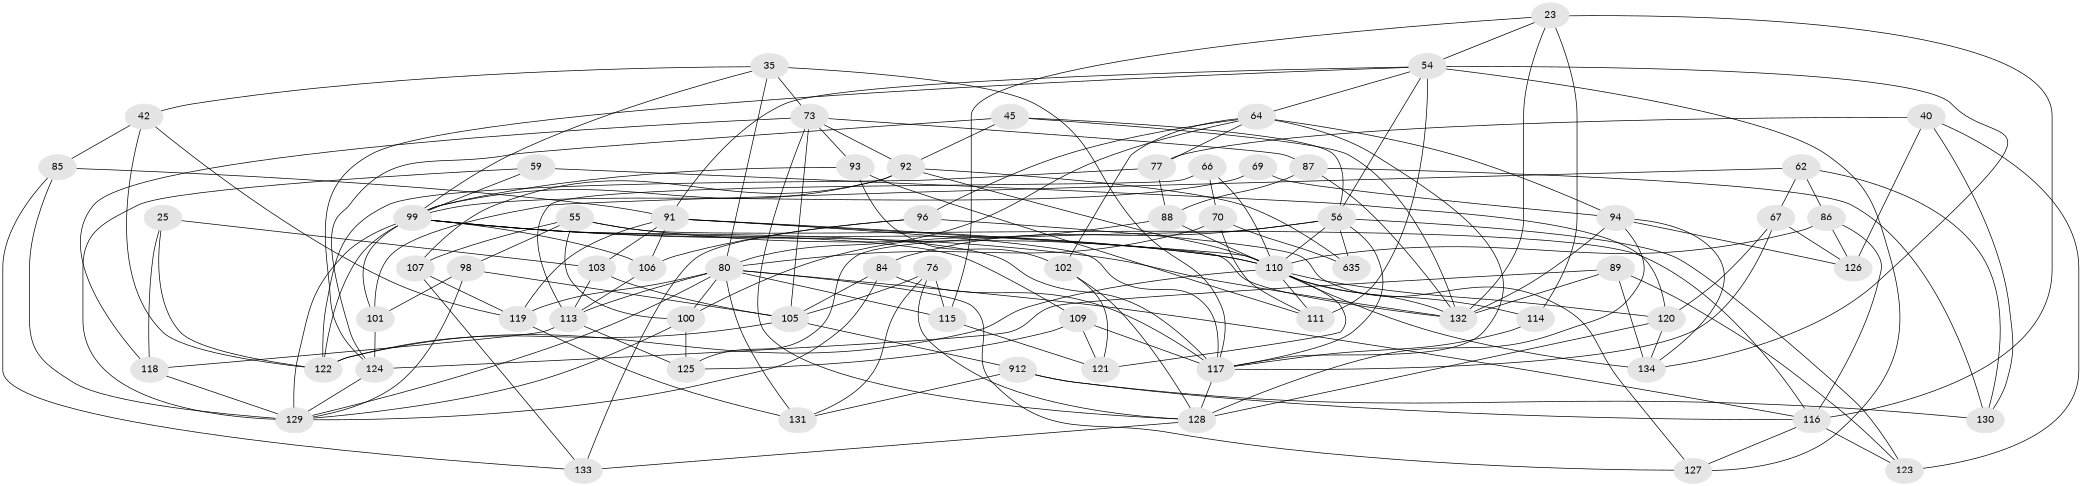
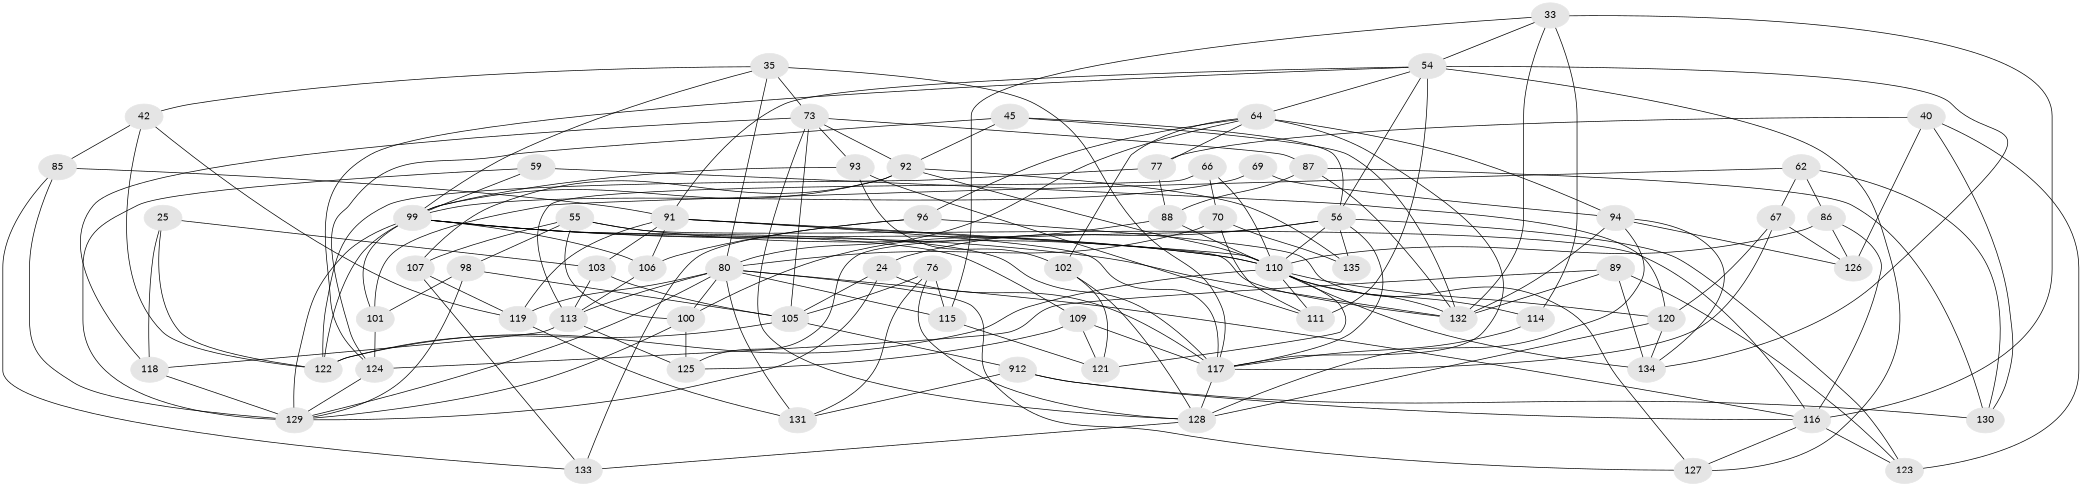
  graph {
    fontname=Lato
    node [color=gray90 fontname=Lato style=filled]
    edge [fontname=Lato]
    25
    103
    118 [super="+22"]
    122 [super="+72"]
    113 [super="+108+44"]
    105 [super="+12+49"]
    129 [super="+27+71+43"]
-   33 [super="+24" label=23]
+   33 [super="+24"]
    54 [super="+51"]
    114
    115
    116 [super="+83"]
    132 [super="+1+65+78"]
    56 [super="+8+11+37"]
    124 [super="+53"]
    64 [super="+48"]
    91 [super="+2+52+31"]
    111
    127
    134 [super="+55"]
    117 [super="+47+97"]
    121
    123
    35 [super="+19"]
    42
    73 [super="+7+60"]
    80 [super="+30+50+57"]
    99 [super="+74+75"]
    85
    119 [super="+68"]
    92 [super="+17+46"]
    87
    93
    128 [super="+26+79"]
    131
    100 [super="+38"]
    110 [super="+104+90"]
    101
    106
    109
    40
    77
    126
    130
    88
    133
-   84 [super="+41"]
+   84 [super="+41" label=24]
    125
-   135 [label=635]
+   135
    45
    107
    94 [super="+21+81"]
    96
    102
    120 [super="+4"]
    59
    62
    67
    86
    66 [super="+5+39"]
    70
    69
    n63 [label=912]
    76
    89 [super="+10"]
    n66 [label=55 super="+63"]
    98
    25 -- 103
    25 -- 118 [weight=2]
    25 -- 122
    103 -- 113
    103 -- 105
    118 -- 129 [weight=2]
    113 -- 118
    113 -- 125
    105 -- 122 [weight=2]
    105 -- n63
    33 -- 54
    33 -- 114 [weight=2]
    33 -- 115
    33 -- 116
    33 -- 132
    54 -- 56
    54 -- 124
    54 -- 64
    54 -- 91
    54 -- 111
    54 -- 127
    54 -- 134
    114 -- 117
    115 -- 121
    116 -- 127
    116 -- 123
    56 -- 117
    56 -- 123
    56 -- 110 [weight=2]
    56 -- 84 [weight=2]
    56 -- 125
    56 -- 135
    124 -- 129
    64 -- 117
    64 -- 80
    64 -- 77
    64 -- 94 [weight=2]
    64 -- 96
    64 -- 102
    91 -- 103
    91 -- 132
    91 -- 117
    91 -- 119 [weight=2]
    91 -- 110 [weight=2]
    91 -- 106
    117 -- 128 [weight=2]
    35 -- 117
    35 -- 42
    35 -- 73 [weight=2]
    35 -- 80
    35 -- 99
    42 -- 122
    42 -- 85
    42 -- 119
    73 -- 118
    73 -- 105
    73 -- 92
    73 -- 87
    73 -- 93
    73 -- 128
    80 -- 113
    80 -- 129
    80 -- 115
    80 -- 116
    80 -- 127
    80 -- 119
    80 -- 131
    80 -- 100 [weight=2]
    99 -- 122 [weight=2]
    99 -- 129
    99 -- 132 [weight=2]
    99 -- 117
    99 -- 110
    99 -- 101
    99 -- 106
    99 -- 109
    85 -- 129
    85 -- 91
    85 -- 133
    119 -- 131
    92 -- 99 [weight=2]
    92 -- 110
    92 -- 135 [weight=2]
    92 -- 107
    87 -- 132
    87 -- 130
    87 -- 88
    93 -- 111
    93 -- 99
    93 -- 102
    128 -- 133
    100 -- 129
    100 -- 125
    110 -- 122
    110 -- 114
    110 -- 132
    110 -- 111
    110 -- 134
    110 -- 121
    110 -- 120
    101 -- 124
    106 -- 113
    109 -- 117
    109 -- 121
    109 -- 125
    40 -- 123
    40 -- 77
    40 -- 126
    40 -- 130
    77 -- 122
    77 -- 88
    88 -- 100
    88 -- 110
    84 -- 105
    84 -- 129
    84 -- 117 [weight=2]
    45 -- 132
    45 -- 56
    45 -- 124
    45 -- 92
    107 -- 119
    107 -- 133
    94 -- 132 [weight=2]
    94 -- 134
    94 -- 128
    94 -- 126
    96 -- 127
    96 -- 106
    96 -- 133
    102 -- 121
    102 -- 128
    120 -- 134
    120 -- 128
    59 -- 129
    59 -- 99
    59 -- 120 [weight=2]
    62 -- 101
    62 -- 130
    62 -- 67
    62 -- 86
    67 -- 117
    67 -- 126
    67 -- 120
    86 -- 116
    86 -- 110
    86 -- 126
    66 -- 113 [weight=3]
    66 -- 110 [weight=4]
    66 -- 70
    70 -- 111
    70 -- 80
    70 -- 135
    69 -- 99 [weight=3]
    69 -- 94
    n63 -- 116
    n63 -- 131
    n63 -- 130
    76 -- 105
    76 -- 115
    76 -- 128
    76 -- 131
    89 -- 132
    89 -- 124 [weight=2]
    89 -- 134 [weight=2]
    89 -- 123
    n66 -- 116 [weight=2]
    n66 -- 100
    n66 -- 110
    n66 -- 107
    n66 -- 98
    98 -- 105
    98 -- 129
    98 -- 101
  }
